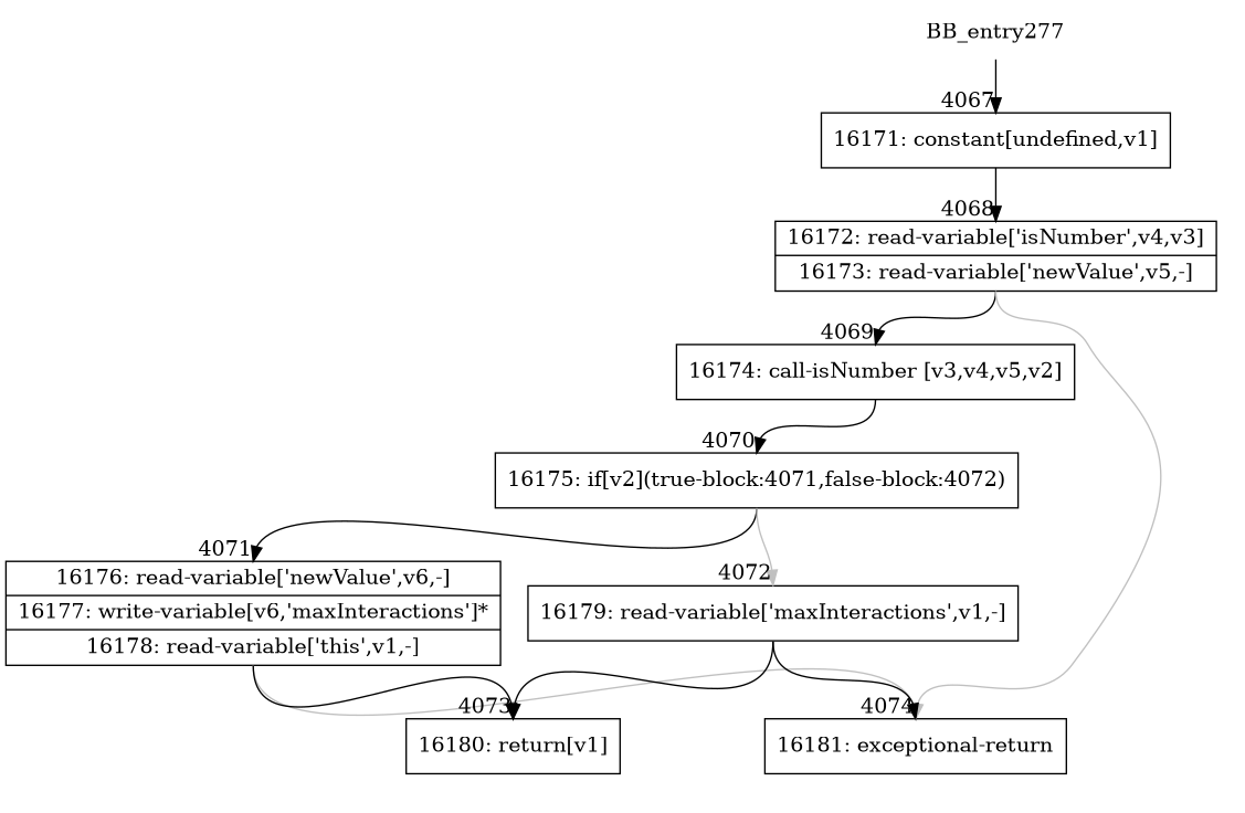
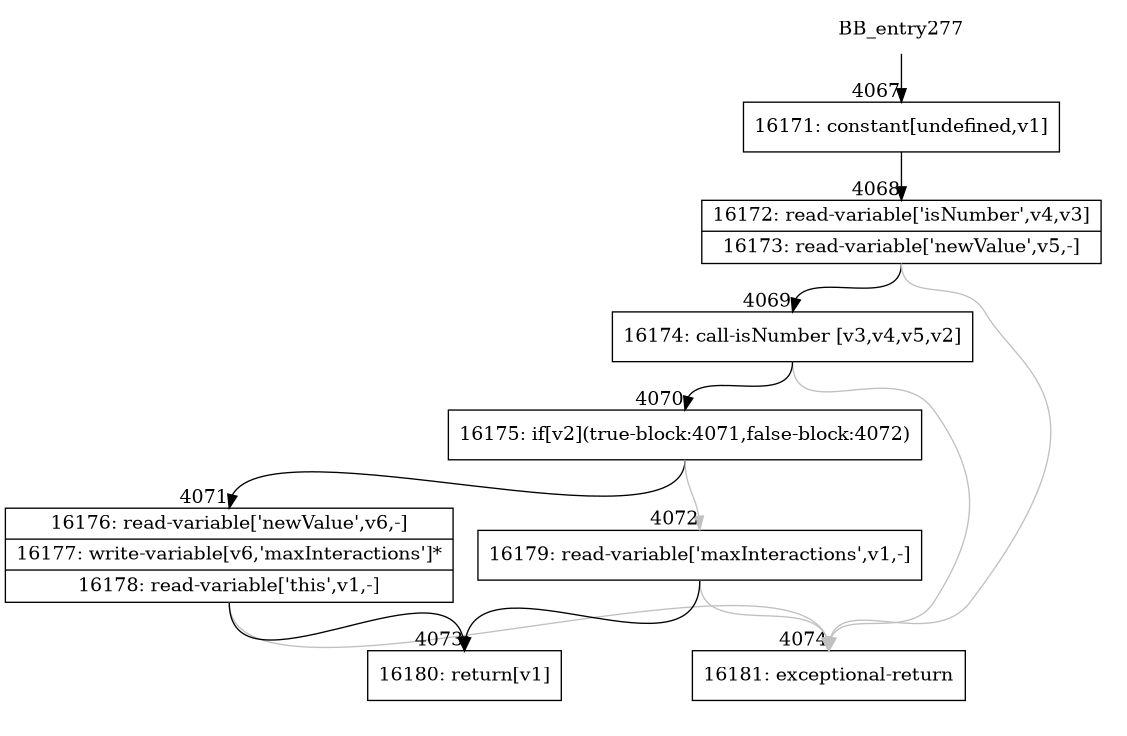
  digraph {
    rankdir=TD
    node [shape=record]
    edge [headport=n tailport=s]
    n1 [label=BB_entry277 shape=none]
    n2 [label="{16171: constant[undefined,v1]}"]
    n3 [label="{16172: read-variable['isNumber',v4,v3]|16173: read-variable['newValue',v5,-]}"]
    n4 [label="{16174: call-isNumber [v3,v4,v5,v2]}"]
    n5 [label="{16181: exceptional-return}"]
    n6 [label="{16175: if[v2](true-block:4071,false-block:4072)}"]
    n7 [label="{16176: read-variable['newValue',v6,-]|16177: write-variable[v6,'maxInteractions']*|16178: read-variable['this',v1,-]}"]
    n8 [label="{16179: read-variable['maxInteractions',v1,-]}"]
    n9 [label="{16180: return[v1]}"]
    n1 -> n2 [headlabel="    4067"]
    n2 -> n3 [headlabel="      4068"]
    n3 -> n4 [headlabel="      4069"]
    n3 -> n5 [color=gray headlabel="      4074"]
+   n4 -> n5 [color=gray]
    n4 -> n6 [headlabel="      4070"]
    n6 -> n7 [headlabel="      4071"]
    n6 -> n8 [color=gray headlabel="      4072"]
    n7 -> n5 [color=gray]
    n7 -> n9 [headlabel="      4073"]
-   n8 -> n5 [color=black]
+   n8 -> n5 [color=gray]
    n8 -> n9
  }
